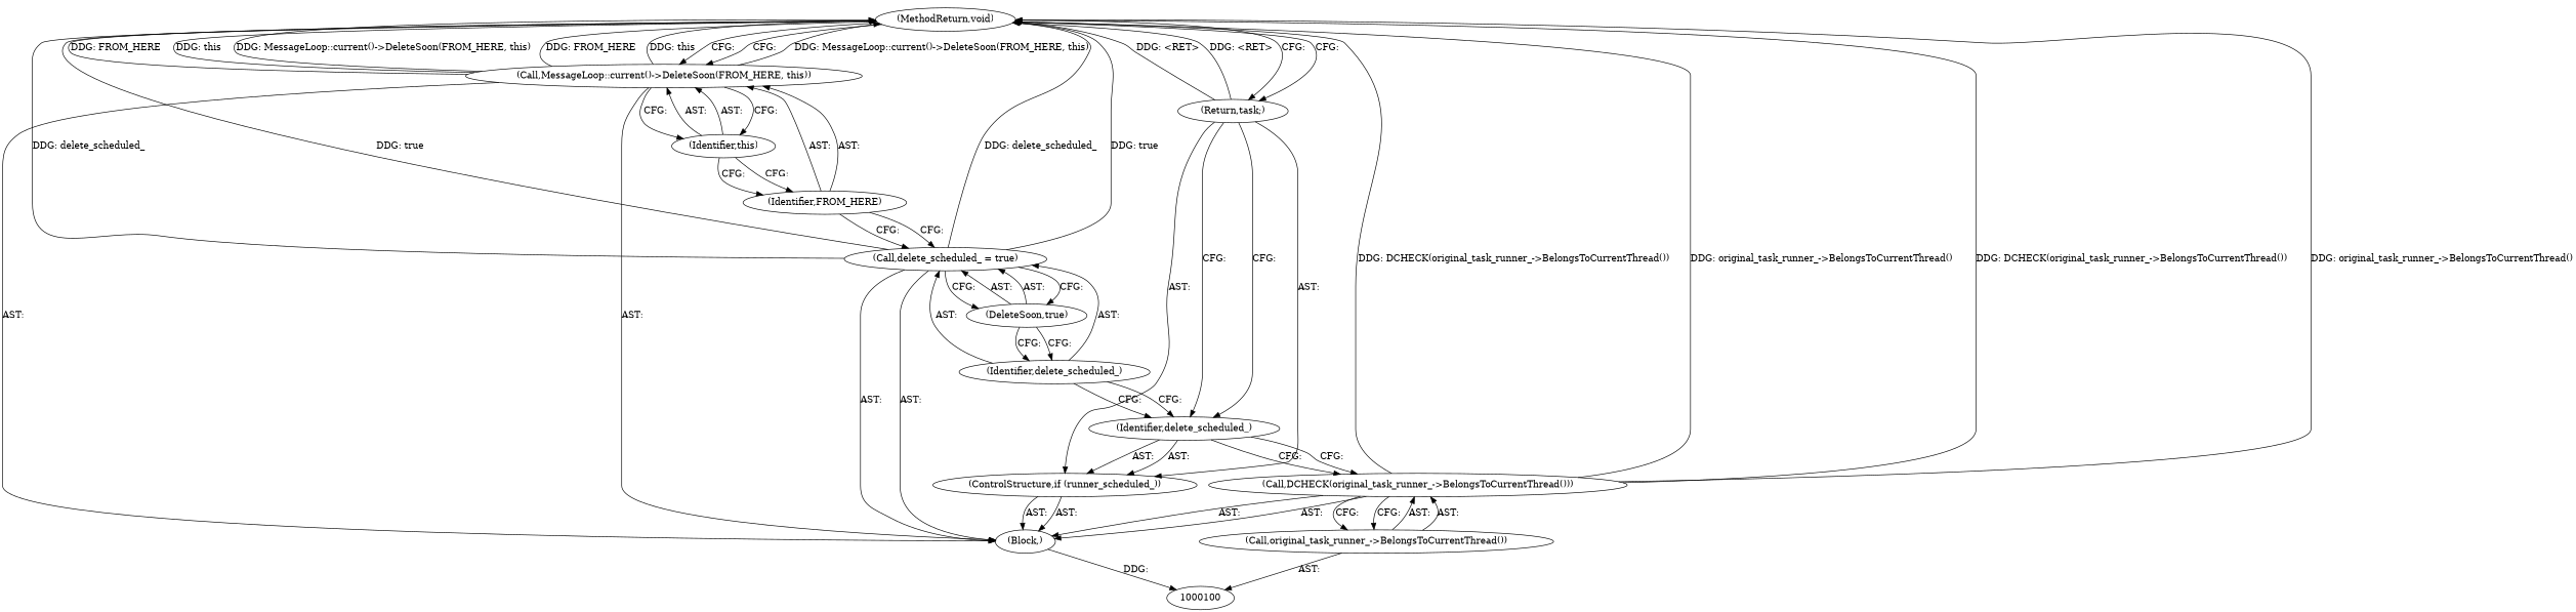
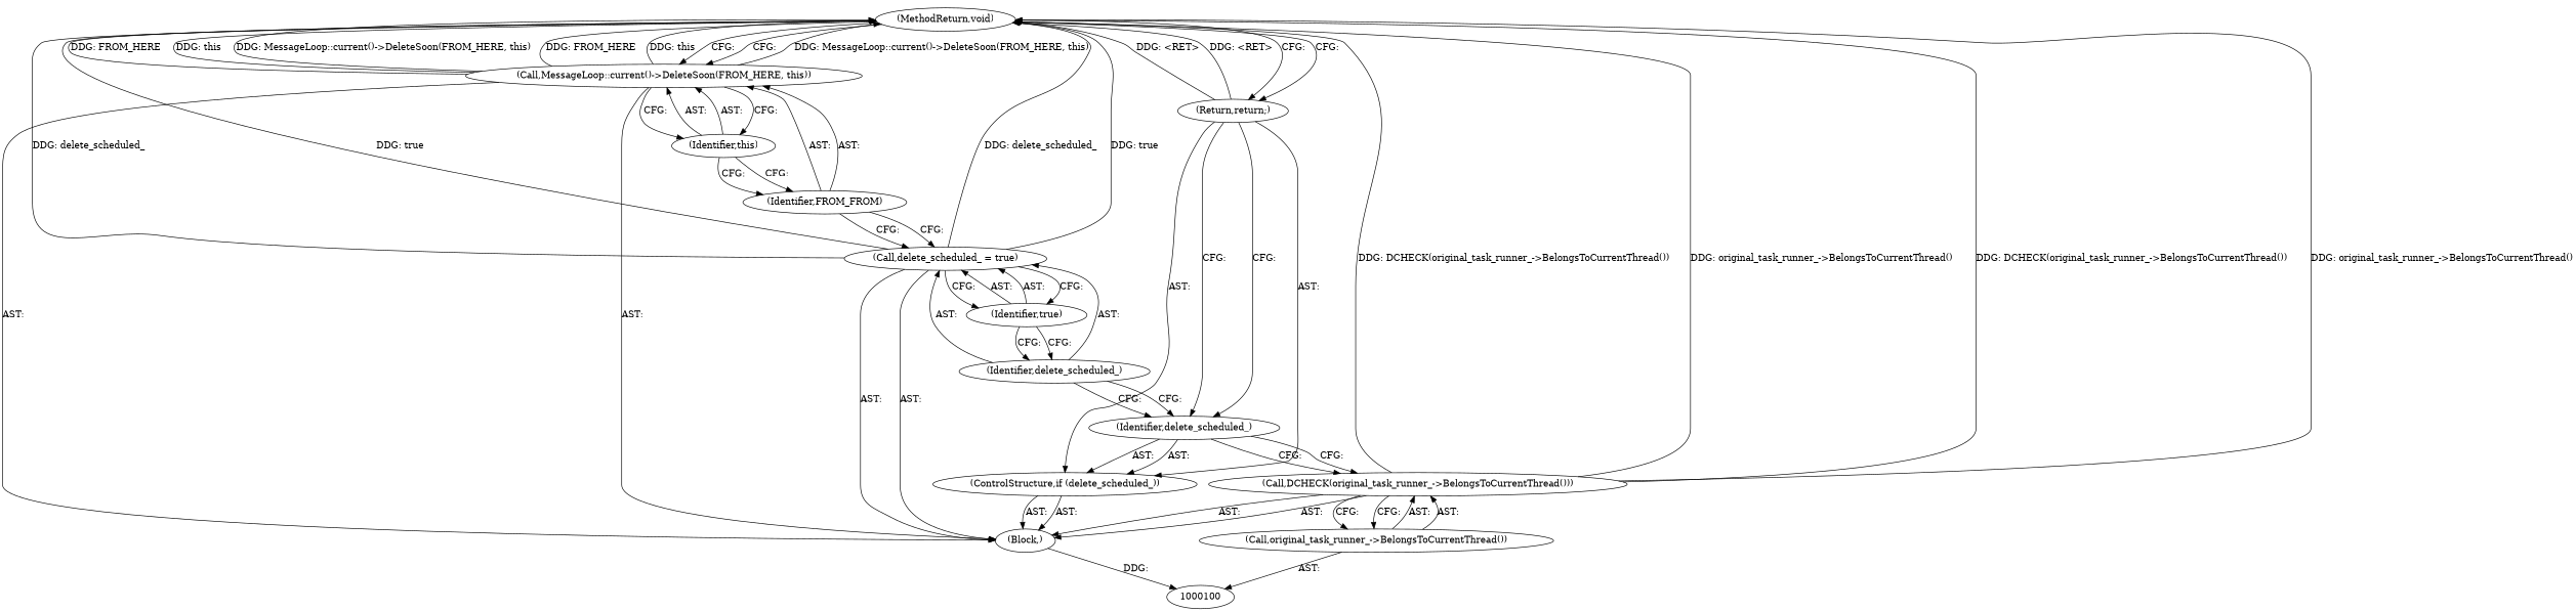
  digraph {
    n1 [label="(MethodReturn,void)"]
-   n2 [label="(Return,task;)"]
+   n2 [label="(Return,return;)"]
    n3 [label="(Call,MessageLoop::current()->DeleteSoon(FROM_HERE, this))"]
-   n4 [label="(ControlStructure,if (runner_scheduled_))"]
+   n4 [label="(ControlStructure,if (delete_scheduled_))"]
    n5 [label="(Identifier,delete_scheduled_)"]
    n6 [label="(Block,)"]
    n7 [label="(Identifier,this)"]
    1000100
    n9 [label="(Call,DCHECK(original_task_runner_->BelongsToCurrentThread()))"]
    n10 [label="(Call,original_task_runner_->BelongsToCurrentThread())"]
    n11 [label="(Call,delete_scheduled_ = true)"]
-   n12 [label="(DeleteSoon,true)"]
+   n12 [label="(Identifier,true)"]
    n13 [label="(Identifier,delete_scheduled_)"]
-   n14 [label="(Identifier,FROM_HERE)"]
+   n14 [label="(Identifier,FROM_FROM)"]
    n1 -> n2 [label="CFG: "]
    n1 -> n2 [label="CFG: "]
    n1 -> n3 [label="CFG: "]
    n1 -> n3 [label="CFG: "]
    n2 -> n1 [label="DDG: <RET>"]
    n2 -> n1 [label="DDG: <RET>"]
    n2 -> n4 [label="AST: "]
    n2 -> n4 [label="AST: "]
    n2 -> n5 [label="CFG: "]
    n2 -> n5 [label="CFG: "]
    n3 -> n1 [label="DDG: MessageLoop::current()->DeleteSoon(FROM_HERE, this)"]
    n3 -> n1 [label="DDG: FROM_HERE"]
    n3 -> n1 [label="DDG: this"]
    n3 -> n1 [label="DDG: MessageLoop::current()->DeleteSoon(FROM_HERE, this)"]
    n3 -> n1 [label="DDG: FROM_HERE"]
    n3 -> n1 [label="DDG: this"]
    n3 -> n6 [label="AST: "]
    n3 -> n6 [label="AST: "]
    n3 -> n7 [label="CFG: "]
    n3 -> n7 [label="CFG: "]
    n4 -> n6 [label="AST: "]
    n4 -> n6 [label="AST: "]
    n5 -> n4 [label="AST: "]
    n5 -> n4 [label="AST: "]
    n5 -> n9 [label="CFG: "]
    n5 -> n9 [label="CFG: "]
    n6 -> 1000100 [label="DDG: "]
    n7 -> n3 [label="AST: "]
    n7 -> n3 [label="AST: "]
    n7 -> n14 [label="CFG: "]
    n7 -> n14 [label="CFG: "]
    n9 -> n1 [label="DDG: original_task_runner_->BelongsToCurrentThread()"]
    n9 -> n1 [label="DDG: DCHECK(original_task_runner_->BelongsToCurrentThread())"]
    n9 -> n1 [label="DDG: original_task_runner_->BelongsToCurrentThread()"]
    n9 -> n1 [label="DDG: DCHECK(original_task_runner_->BelongsToCurrentThread())"]
    n9 -> n6 [label="AST: "]
    n9 -> n6 [label="AST: "]
    n9 -> n10 [label="CFG: "]
    n9 -> n10 [label="CFG: "]
    n10 -> 1000100 [label="AST: "]
    n10 -> n9 [label="AST: "]
    n10 -> n9 [label="AST: "]
    n11 -> n1 [label="DDG: delete_scheduled_"]
    n11 -> n1 [label="DDG: true"]
    n11 -> n1 [label="DDG: delete_scheduled_"]
    n11 -> n1 [label="DDG: true"]
    n11 -> n6 [label="AST: "]
    n11 -> n6 [label="AST: "]
    n11 -> n12 [label="CFG: "]
    n11 -> n12 [label="CFG: "]
    n12 -> n11 [label="AST: "]
    n12 -> n11 [label="AST: "]
    n12 -> n13 [label="CFG: "]
    n12 -> n13 [label="CFG: "]
    n13 -> n5 [label="CFG: "]
    n13 -> n5 [label="CFG: "]
    n13 -> n11 [label="AST: "]
    n13 -> n11 [label="AST: "]
    n14 -> n3 [label="AST: "]
    n14 -> n3 [label="AST: "]
    n14 -> n11 [label="CFG: "]
    n14 -> n11 [label="CFG: "]
  }
